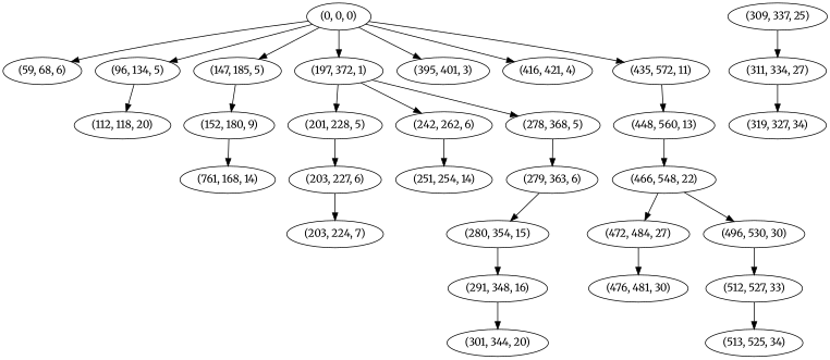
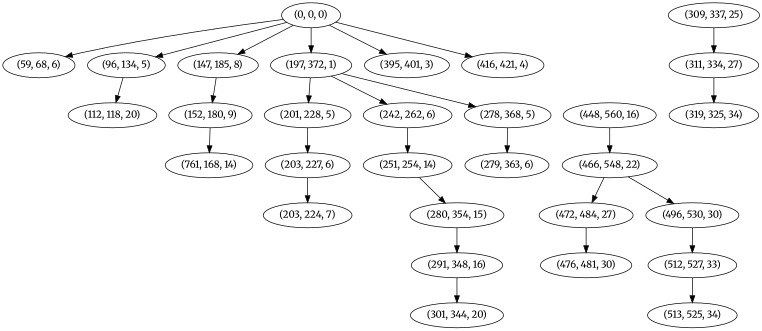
  digraph {
    fontname=Merriweather
    node [fontname=Merriweather]
    edge [fontname=Merriweather]
    "(0, 0, 0)"
    "(59, 68, 6)"
    "(96, 134, 5)"
-   "(147, 185, 5)"
+   "(147, 185, 5)" [label="(147, 185, 8)"]
    "(197, 372, 1)"
    "(395, 401, 3)"
    "(416, 421, 4)"
-   "(435, 572, 11)"
    "(112, 118, 20)"
    "(152, 180, 9)"
    "(201, 228, 5)"
    "(242, 262, 6)"
    "(278, 368, 5)"
-   "(448, 560, 16)" [label="(448, 560, 13)"]
+   "(448, 560, 16)"
    n15 [label="(761, 168, 14)"]
    "(203, 227, 6)"
    "(251, 254, 14)"
    "(279, 363, 6)"
    n19 [label="(203, 224, 7)"]
    n20 [label="(280, 354, 15)"]
    "(291, 348, 16)"
    "(301, 344, 20)"
    "(309, 337, 25)"
    "(311, 334, 27)"
-   "(319, 327, 34)"
+   "(319, 327, 34)" [label="(319, 325, 34)"]
    "(466, 548, 22)"
    "(472, 484, 27)"
    "(496, 530, 30)"
    "(476, 481, 30)"
    "(512, 527, 33)"
    "(513, 525, 34)"
    "(0, 0, 0)" -> "(59, 68, 6)"
    "(0, 0, 0)" -> "(96, 134, 5)"
    "(0, 0, 0)" -> "(147, 185, 5)"
    "(0, 0, 0)" -> "(197, 372, 1)"
    "(0, 0, 0)" -> "(395, 401, 3)"
    "(0, 0, 0)" -> "(416, 421, 4)"
-   "(0, 0, 0)" -> "(435, 572, 11)"
    "(96, 134, 5)" -> "(112, 118, 20)"
    "(147, 185, 5)" -> "(152, 180, 9)"
    "(197, 372, 1)" -> "(201, 228, 5)"
    "(197, 372, 1)" -> "(242, 262, 6)"
    "(197, 372, 1)" -> "(278, 368, 5)"
-   "(435, 572, 11)" -> "(448, 560, 16)"
    "(152, 180, 9)" -> n15
    "(201, 228, 5)" -> "(203, 227, 6)"
    "(242, 262, 6)" -> "(251, 254, 14)"
    "(278, 368, 5)" -> "(279, 363, 6)"
    "(448, 560, 16)" -> "(466, 548, 22)"
    "(203, 227, 6)" -> n19
-   "(279, 363, 6)" -> n20
+   "(251, 254, 14)" -> n20
    n20 -> "(291, 348, 16)"
    "(291, 348, 16)" -> "(301, 344, 20)"
    "(309, 337, 25)" -> "(311, 334, 27)"
    "(311, 334, 27)" -> "(319, 327, 34)"
    "(466, 548, 22)" -> "(472, 484, 27)"
    "(466, 548, 22)" -> "(496, 530, 30)"
    "(472, 484, 27)" -> "(476, 481, 30)"
    "(496, 530, 30)" -> "(512, 527, 33)"
    "(512, 527, 33)" -> "(513, 525, 34)"
  }
